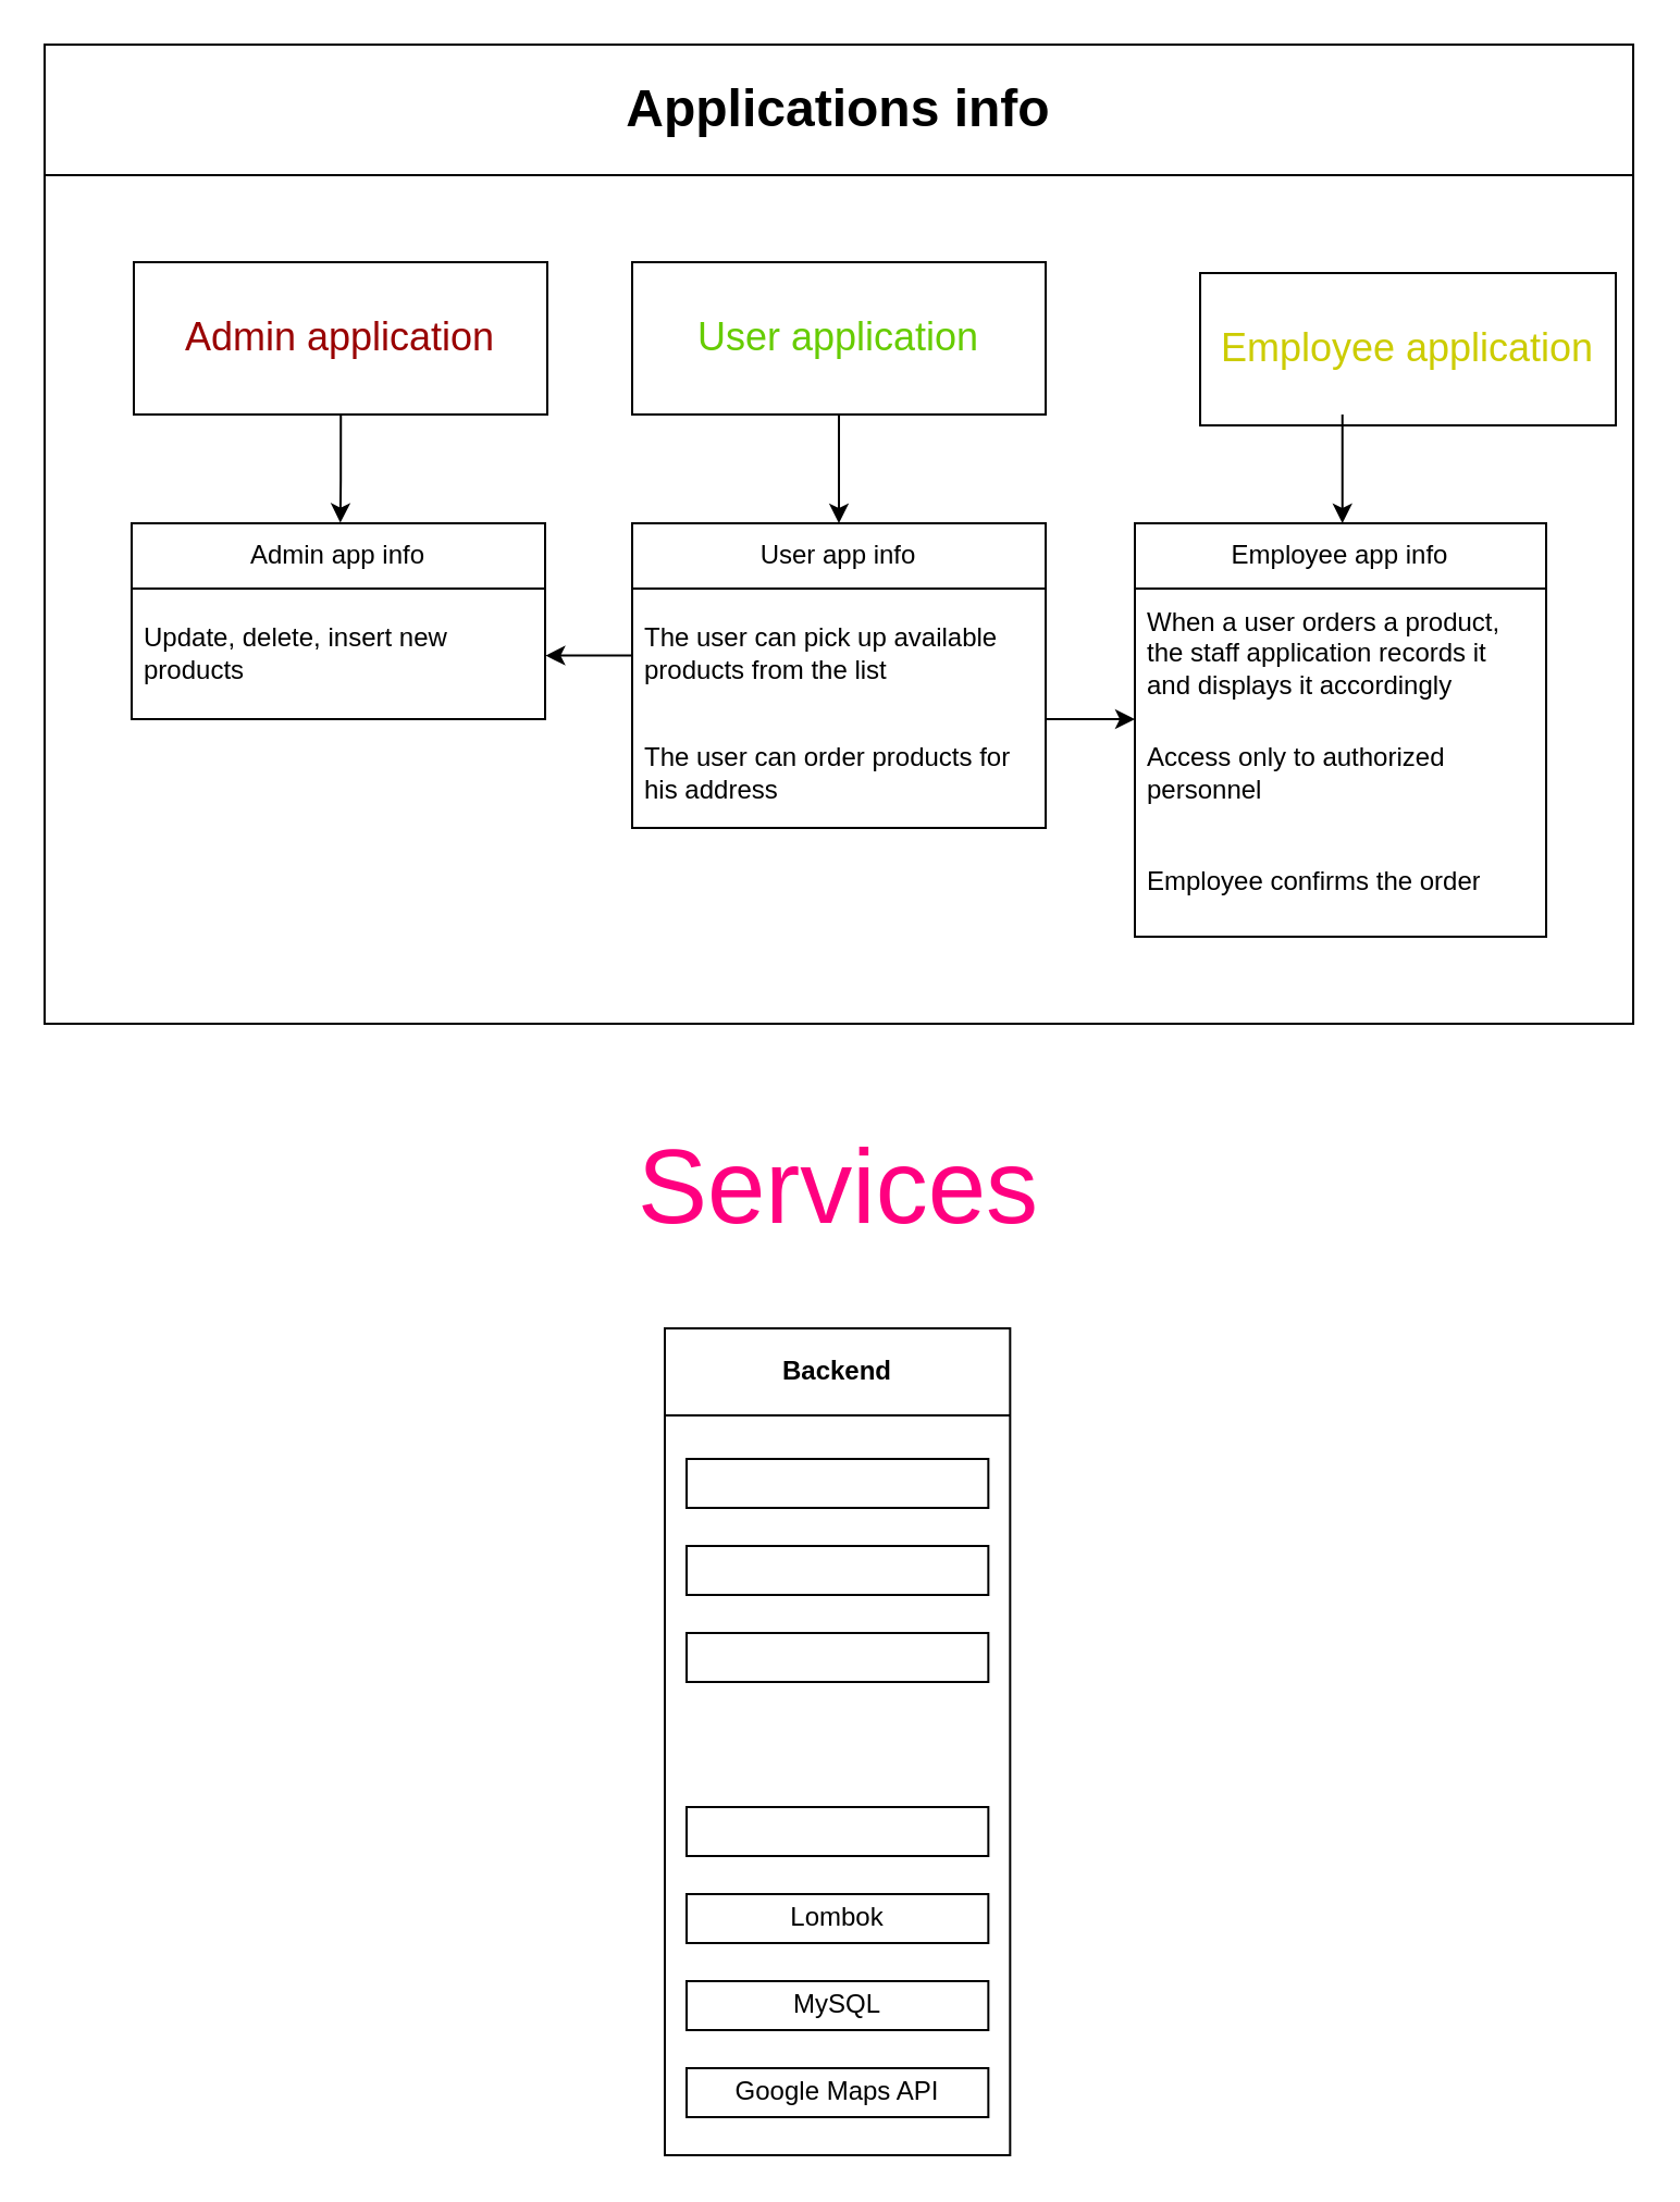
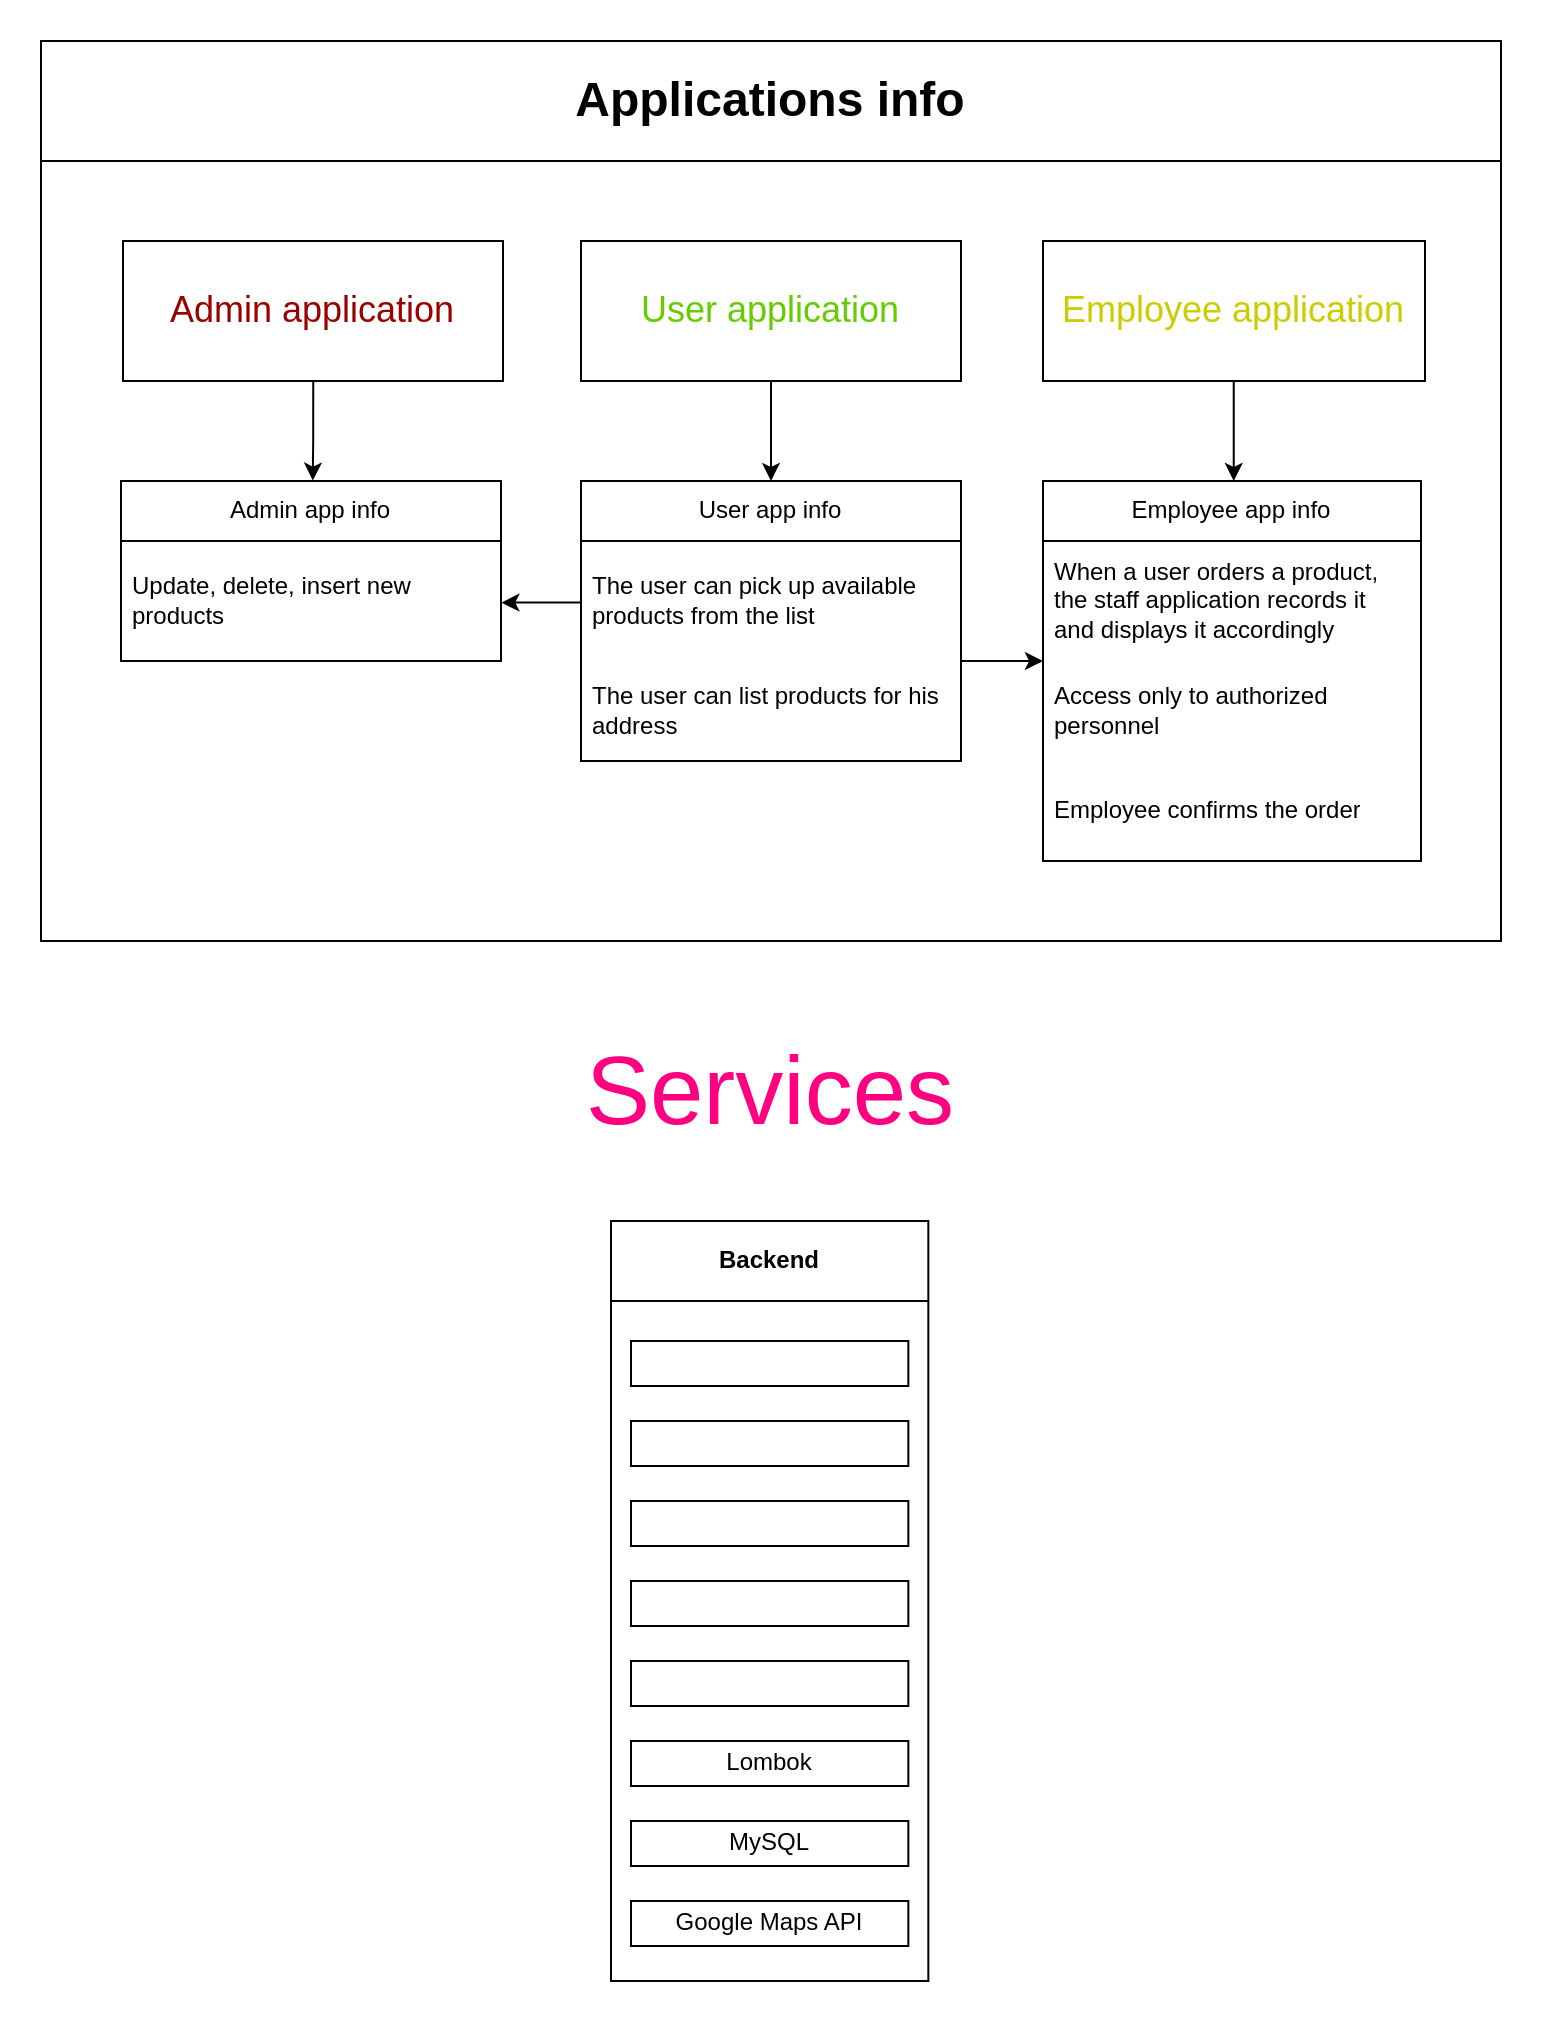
  <mxCell id="0" />
  <mxCell id="1" parent="0" />
  <mxCell id="2" value="&lt;font color=&quot;#ff0080&quot; style=&quot;font-size: 48px;&quot;&gt;Services&lt;/font&gt;" style="text;html=1;strokeColor=none;fillColor=none;align=center;verticalAlign=middle;whiteSpace=wrap;rounded=0;" parent="1" vertex="1"><mxGeometry x="287" y="505" width="196" height="80" as="geometry" /></mxCell>
  <mxCell id="3" value="&lt;font style=&quot;font-size: 24px;&quot;&gt;Applications info&lt;/font&gt;" style="swimlane;whiteSpace=wrap;html=1;startSize=60;" parent="1" vertex="1"><mxGeometry x="20" y="20" width="730" height="450" as="geometry" /></mxCell>
  <mxCell id="4" value="Admin app info" style="swimlane;fontStyle=0;childLayout=stackLayout;horizontal=1;startSize=30;horizontalStack=0;resizeParent=1;resizeParentMax=0;resizeLast=0;collapsible=1;marginBottom=0;whiteSpace=wrap;html=1;" parent="3" vertex="1"><mxGeometry x="40" y="220" width="190" height="90" as="geometry"><mxRectangle x="40" y="180" width="110" height="30" as="alternateBounds" /></mxGeometry></mxCell>
  <mxCell id="5" value="Update, delete, insert new products" style="text;strokeColor=none;fillColor=none;align=left;verticalAlign=middle;spacingLeft=4;spacingRight=4;overflow=hidden;points=[[0,0.5],[1,0.5]];portConstraint=eastwest;rotatable=0;whiteSpace=wrap;html=1;" parent="4" vertex="1"><mxGeometry y="30" width="190" height="60" as="geometry" /></mxCell>
  <mxCell id="6" style="edgeStyle=orthogonalEdgeStyle;rounded=0;orthogonalLoop=1;jettySize=auto;html=1;exitX=0.496;exitY=1.003;exitDx=0;exitDy=0;exitPerimeter=0;" parent="3" edge="1"><mxGeometry relative="1" as="geometry"><mxPoint x="136.12" y="170.0" as="sourcePoint" /><mxPoint x="135.885" y="219.79" as="targetPoint" /><Array as="points"><mxPoint x="136" y="200" /><mxPoint x="136" y="200" /></Array></mxGeometry></mxCell>
  <mxCell id="7" value="&lt;font style=&quot;font-size: 18px;&quot; color=&quot;#990000&quot;&gt;Admin application&lt;/font&gt;" style="rounded=0;whiteSpace=wrap;html=1;" parent="3" vertex="1"><mxGeometry x="41" y="100" width="190" height="70" as="geometry" /></mxCell>
  <mxCell id="8" value="User app info" style="swimlane;fontStyle=0;childLayout=stackLayout;horizontal=1;startSize=30;horizontalStack=0;resizeParent=1;resizeParentMax=0;resizeLast=0;collapsible=1;marginBottom=0;whiteSpace=wrap;html=1;" parent="3" vertex="1"><mxGeometry x="270" y="220" width="190" height="140" as="geometry"><mxRectangle x="40" y="180" width="110" height="30" as="alternateBounds" /></mxGeometry></mxCell>
  <mxCell id="9" value="The user can pick up available products from the list" style="text;strokeColor=none;fillColor=none;align=left;verticalAlign=middle;spacingLeft=4;spacingRight=4;overflow=hidden;points=[[0,0.5],[1,0.5]];portConstraint=eastwest;rotatable=0;whiteSpace=wrap;html=1;" parent="8" vertex="1"><mxGeometry y="30" width="190" height="60" as="geometry" /></mxCell>
- <mxCell id="10" value="The user can order products for his address" style="text;strokeColor=none;fillColor=none;align=left;verticalAlign=middle;spacingLeft=4;spacingRight=4;overflow=hidden;points=[[0,0.5],[1,0.5]];portConstraint=eastwest;rotatable=0;whiteSpace=wrap;html=1;" parent="8" vertex="1"><mxGeometry y="90" width="190" height="50" as="geometry" /></mxCell>
+ <mxCell id="10" value="The user can list products for his address" style="text;strokeColor=none;fillColor=none;align=left;verticalAlign=middle;spacingLeft=4;spacingRight=4;overflow=hidden;points=[[0,0.5],[1,0.5]];portConstraint=eastwest;rotatable=0;whiteSpace=wrap;html=1;" parent="8" vertex="1"><mxGeometry y="90" width="190" height="50" as="geometry" /></mxCell>
  <mxCell id="11" style="edgeStyle=orthogonalEdgeStyle;rounded=0;orthogonalLoop=1;jettySize=auto;html=1;exitX=-0.001;exitY=0.142;exitDx=0;exitDy=0;exitPerimeter=0;" parent="3" edge="1"><mxGeometry relative="1" as="geometry"><mxPoint x="270.0" y="280.81" as="sourcePoint" /><mxPoint x="230.19" y="280.0" as="targetPoint" /></mxGeometry></mxCell>
  <mxCell id="12" value="&lt;font style=&quot;font-size: 18px;&quot; color=&quot;#66cc00&quot;&gt;User application&lt;/font&gt;" style="rounded=0;whiteSpace=wrap;html=1;" parent="3" vertex="1"><mxGeometry x="270" y="100" width="190" height="70" as="geometry" /></mxCell>
  <mxCell id="13" style="edgeStyle=orthogonalEdgeStyle;rounded=0;orthogonalLoop=1;jettySize=auto;html=1;" parent="3" source="12" target="8" edge="1"><mxGeometry relative="1" as="geometry" /></mxCell>
- <mxCell id="14" value="&lt;font style=&quot;font-size: 18px;&quot; color=&quot;#cccc00&quot;&gt;Employee application&lt;/font&gt;" style="rounded=0;whiteSpace=wrap;html=1;" parent="3" vertex="1"><mxGeometry x="531" y="105" width="191" height="70" as="geometry" /></mxCell>
+ <mxCell id="14" value="&lt;font style=&quot;font-size: 18px;&quot; color=&quot;#cccc00&quot;&gt;Employee application&lt;/font&gt;" style="rounded=0;whiteSpace=wrap;html=1;" parent="3" vertex="1"><mxGeometry x="501" y="100" width="191" height="70" as="geometry" /></mxCell>
  <mxCell id="15" value="Employee app info" style="swimlane;fontStyle=0;childLayout=stackLayout;horizontal=1;startSize=30;horizontalStack=0;resizeParent=1;resizeParentMax=0;resizeLast=0;collapsible=1;marginBottom=0;whiteSpace=wrap;html=1;" parent="3" vertex="1"><mxGeometry x="501" y="220" width="189" height="190" as="geometry"><mxRectangle x="40" y="180" width="110" height="30" as="alternateBounds" /></mxGeometry></mxCell>
  <mxCell id="16" value="When a user orders a product, the staff application records it and displays it accordingly" style="text;strokeColor=none;fillColor=none;align=left;verticalAlign=middle;spacingLeft=4;spacingRight=4;overflow=hidden;points=[[0,0.5],[1,0.5]];portConstraint=eastwest;rotatable=0;whiteSpace=wrap;html=1;" parent="15" vertex="1"><mxGeometry y="30" width="189" height="60" as="geometry" /></mxCell>
  <mxCell id="17" value="Access only to authorized personnel" style="text;strokeColor=none;fillColor=none;align=left;verticalAlign=middle;spacingLeft=4;spacingRight=4;overflow=hidden;points=[[0,0.5],[1,0.5]];portConstraint=eastwest;rotatable=0;whiteSpace=wrap;html=1;" parent="15" vertex="1"><mxGeometry y="90" width="189" height="50" as="geometry" /></mxCell>
  <mxCell id="18" value="Employee confirms the order" style="text;strokeColor=none;fillColor=none;align=left;verticalAlign=middle;spacingLeft=4;spacingRight=4;overflow=hidden;points=[[0,0.5],[1,0.5]];portConstraint=eastwest;rotatable=0;whiteSpace=wrap;html=1;" parent="15" vertex="1"><mxGeometry y="140" width="189" height="50" as="geometry" /></mxCell>
  <mxCell id="19" style="edgeStyle=orthogonalEdgeStyle;rounded=0;orthogonalLoop=1;jettySize=auto;html=1;" parent="3" edge="1"><mxGeometry relative="1" as="geometry"><mxPoint x="596.37" y="170" as="sourcePoint" /><mxPoint x="596.37" y="220" as="targetPoint" /></mxGeometry></mxCell>
  <mxCell id="20" value="" style="edgeStyle=orthogonalEdgeStyle;rounded=0;orthogonalLoop=1;jettySize=auto;html=1;" parent="3" edge="1"><mxGeometry relative="1" as="geometry"><mxPoint x="460" y="270.003" as="sourcePoint" /><mxPoint x="501" y="310.003" as="targetPoint" /><Array as="points"><mxPoint x="460" y="310" /></Array></mxGeometry></mxCell>
  <mxCell id="21" value="Backend" style="swimlane;whiteSpace=wrap;html=1;startSize=40;" parent="1" vertex="1"><mxGeometry x="305" y="610" width="158.67" height="380" as="geometry"><mxRectangle x="11.333" y="30" width="90" height="40" as="alternateBounds" /></mxGeometry></mxCell>
  <mxCell id="22" value="&lt;font color=&quot;#ffffff&quot;&gt;Spring Boot&lt;br&gt;&lt;/font&gt;" style="rounded=0;whiteSpace=wrap;html=1;" parent="21" vertex="1"><mxGeometry x="10.0" y="60" width="138.667" height="22.5" as="geometry" /></mxCell>
  <mxCell id="23" value="&lt;font color=&quot;#ffffff&quot;&gt;Spring Google&lt;/font&gt;" style="rounded=0;whiteSpace=wrap;html=1;" parent="21" vertex="1"><mxGeometry x="10.0" y="100" width="138.667" height="22.5" as="geometry" /></mxCell>
  <mxCell id="24" value="&lt;font color=&quot;#ffffff&quot;&gt;Spring Data JPA/JDBC&lt;/font&gt;" style="rounded=0;whiteSpace=wrap;html=1;" parent="21" vertex="1"><mxGeometry x="10.0" y="140" width="138.667" height="22.5" as="geometry" /></mxCell>
+ <mxCell id="25" value="&lt;font color=&quot;#ffffff&quot;&gt;Spring REST&lt;/font&gt;" style="rounded=0;whiteSpace=wrap;html=1;" parent="21" vertex="1"><mxGeometry x="10.0" y="180" width="138.667" height="22.5" as="geometry" /></mxCell>
  <mxCell id="26" value="&lt;font color=&quot;#ffffff&quot;&gt;Spring MVC&lt;/font&gt;" style="rounded=0;whiteSpace=wrap;html=1;" parent="21" vertex="1"><mxGeometry x="10.0" y="220" width="138.667" height="22.5" as="geometry" /></mxCell>
  <mxCell id="27" value="Lombok" style="rounded=0;whiteSpace=wrap;html=1;" parent="21" vertex="1"><mxGeometry x="10.0" y="260" width="138.667" height="22.5" as="geometry" /></mxCell>
  <mxCell id="28" value="MySQL" style="rounded=0;whiteSpace=wrap;html=1;" parent="21" vertex="1"><mxGeometry x="10.0" y="300" width="138.667" height="22.5" as="geometry" /></mxCell>
  <mxCell id="29" value="Google Maps API" style="rounded=0;whiteSpace=wrap;html=1;" parent="21" vertex="1"><mxGeometry x="10.003" y="340" width="138.667" height="22.5" as="geometry" /></mxCell>
